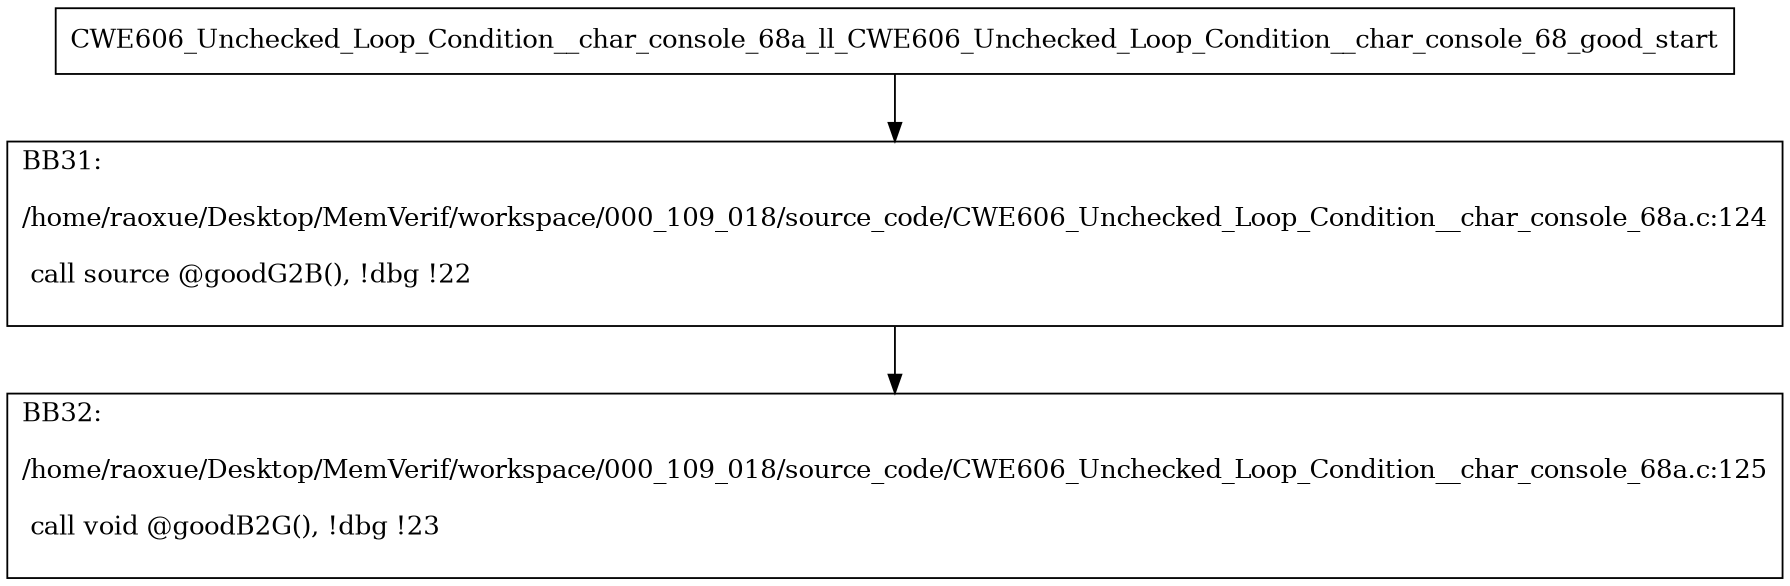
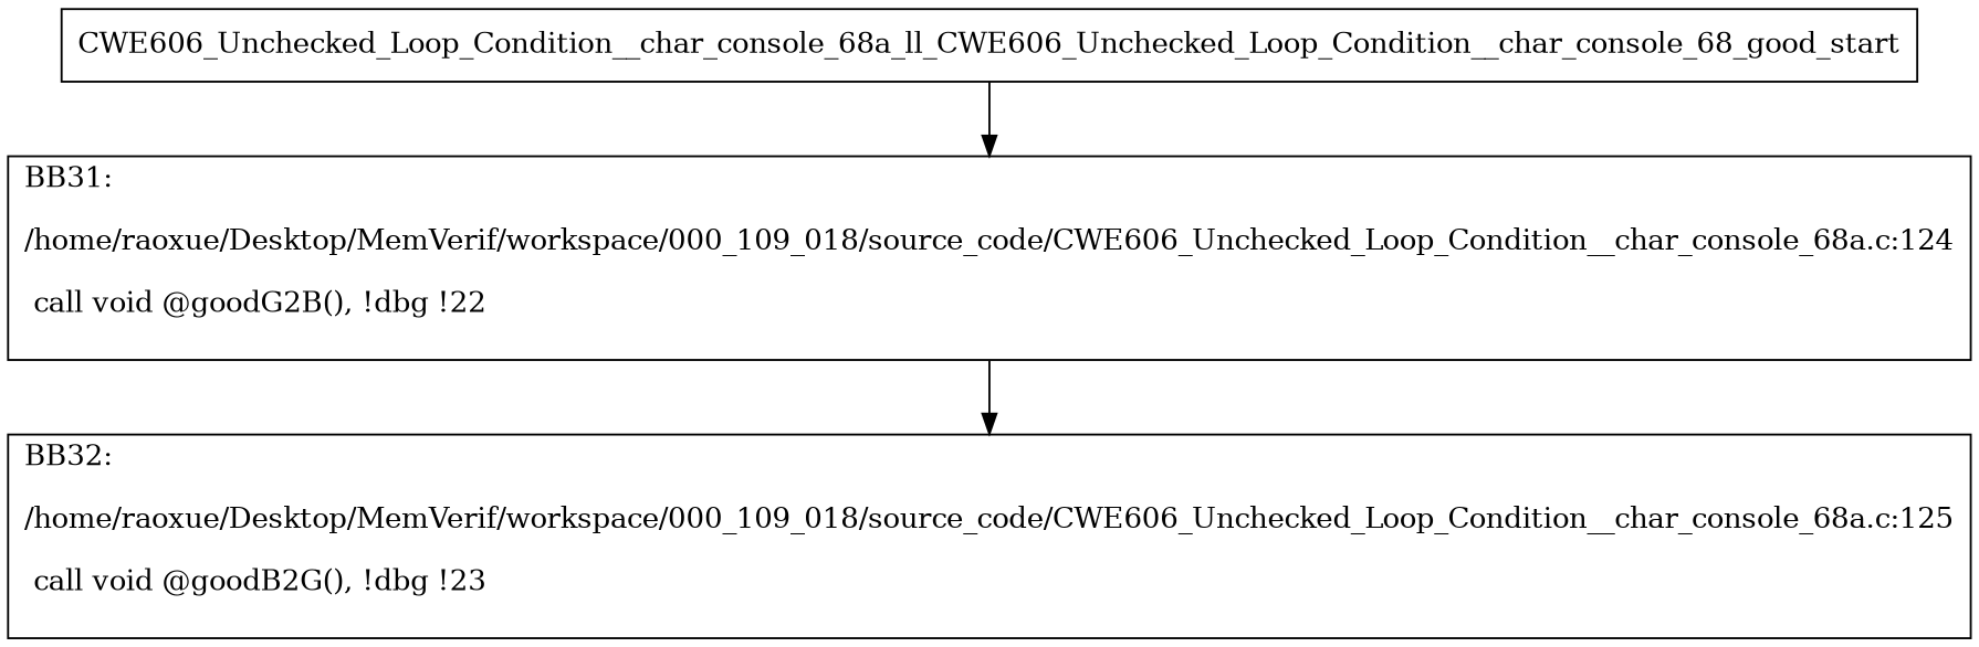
  digraph {
    node [shape=record]
    n1 [label="{CWE606_Unchecked_Loop_Condition__char_console_68a_ll_CWE606_Unchecked_Loop_Condition__char_console_68_good_start}"]
-   n2 [label="{BB31:\l\l/home/raoxue/Desktop/MemVerif/workspace/000_109_018/source_code/CWE606_Unchecked_Loop_Condition__char_console_68a.c:124\l\n  call source @goodG2B(), !dbg !22\l\n}"]
+   n2 [label="{BB31:\l\l/home/raoxue/Desktop/MemVerif/workspace/000_109_018/source_code/CWE606_Unchecked_Loop_Condition__char_console_68a.c:124\l\n  call void @goodG2B(), !dbg !22\l\n}"]
    n3 [label="{BB32:\l\l/home/raoxue/Desktop/MemVerif/workspace/000_109_018/source_code/CWE606_Unchecked_Loop_Condition__char_console_68a.c:125\l\n  call void @goodB2G(), !dbg !23\l\n}"]
    n1 -> n2
    n2 -> n3
  }
